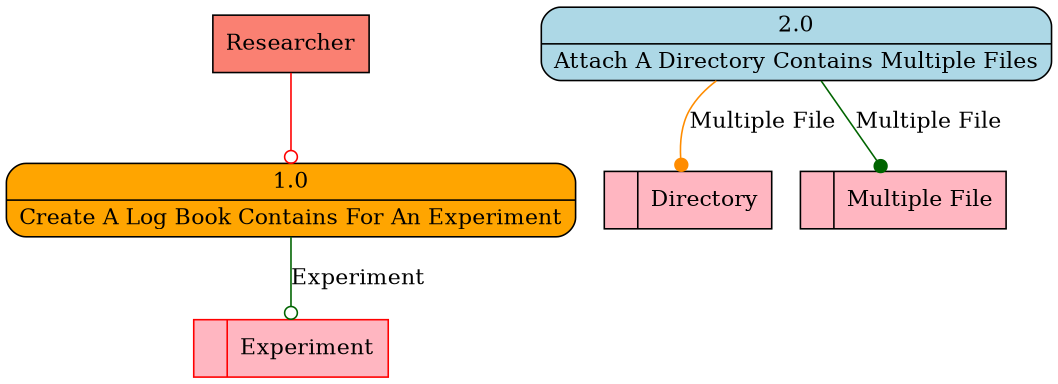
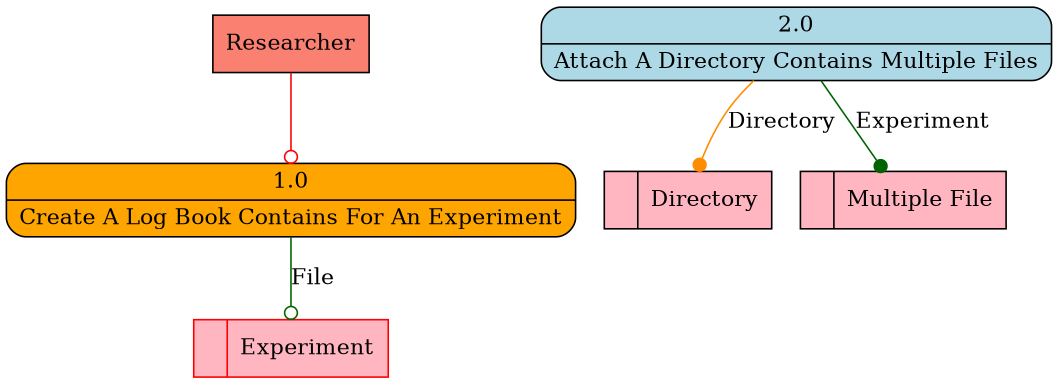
  digraph {
    node [fillcolor=lightpink shape=record style=filled]
    edge [arrowhead=odot color=darkgreen]
    n1 [color=red label="<f0>  |<f1> Experiment "]
    n2 [label="<f0>  |<f1> Directory "]
    n3 [label="<f0>  |<f1> Multiple File "]
    n4 [fillcolor=salmon label=Researcher shape=box]
    n5 [fillcolor=orange label="{<f0> 1.0|<f1> Create A Log Book Contains For An Experiment }" shape=Mrecord]
    n6 [fillcolor=lightblue label="{<f0> 2.0|<f1> Attach A Directory Contains Multiple Files }" shape=Mrecord]
    n4 -> n5 [color=red]
-   n5 -> n1 [label=Experiment]
-   n6 -> n2 [arrowhead=dot color=darkorange label="Multiple File"]
-   n6 -> n3 [arrowhead=dot label="Multiple File"]
+   n5 -> n1 [label=File]
+   n6 -> n2 [arrowhead=dot color=darkorange label=Directory]
+   n6 -> n3 [arrowhead=dot label=Experiment]
  }
